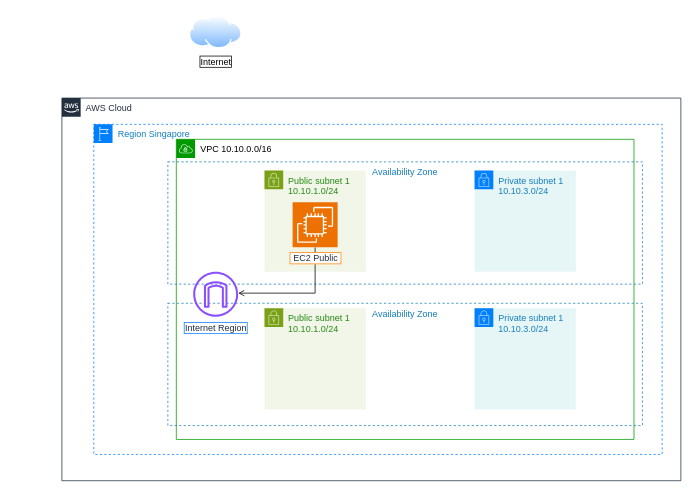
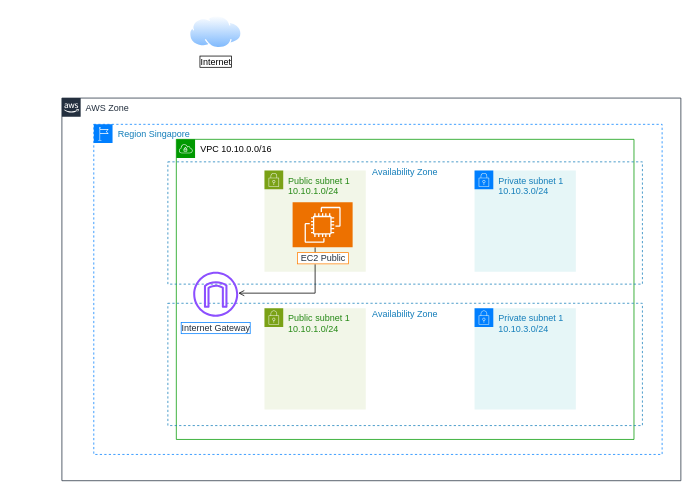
  <mxCell id="0" />
  <mxCell id="1" parent="0" />
- <mxCell id="2" value="AWS Cloud&lt;div&gt;&lt;br/&gt;&lt;/div&gt;" style="points=[[0,0],[0.25,0],[0.5,0],[0.75,0],[1,0],[1,0.25],[1,0.5],[1,0.75],[1,1],[0.75,1],[0.5,1],[0.25,1],[0,1],[0,0.75],[0,0.5],[0,0.25]];outlineConnect=0;gradientColor=none;html=1;whiteSpace=wrap;fontSize=12;fontStyle=0;container=1;pointerEvents=0;collapsible=0;recursiveResize=0;shape=mxgraph.aws4.group;grIcon=mxgraph.aws4.group_aws_cloud_alt;strokeColor=#232F3E;fillColor=none;verticalAlign=top;align=left;spacingLeft=30;fontColor=#232F3E;dashed=0;" parent="1" vertex="1"><mxGeometry x="82" y="130" width="825" height="510" as="geometry" /></mxCell>
+ <mxCell id="2" value="AWS Zone&lt;div&gt;&lt;br/&gt;&lt;/div&gt;" style="points=[[0,0],[0.25,0],[0.5,0],[0.75,0],[1,0],[1,0.25],[1,0.5],[1,0.75],[1,1],[0.75,1],[0.5,1],[0.25,1],[0,1],[0,0.75],[0,0.5],[0,0.25]];outlineConnect=0;gradientColor=none;html=1;whiteSpace=wrap;fontSize=12;fontStyle=0;container=1;pointerEvents=0;collapsible=0;recursiveResize=0;shape=mxgraph.aws4.group;grIcon=mxgraph.aws4.group_aws_cloud_alt;strokeColor=#232F3E;fillColor=none;verticalAlign=top;align=left;spacingLeft=30;fontColor=#232F3E;dashed=0;" parent="1" vertex="1"><mxGeometry x="82" y="130" width="825" height="510" as="geometry" /></mxCell>
  <mxCell id="3" value="Region Singapore" style="points=[[0,0],[0.25,0],[0.5,0],[0.75,0],[1,0],[1,0.25],[1,0.5],[1,0.75],[1,1],[0.75,1],[0.5,1],[0.25,1],[0,1],[0,0.75],[0,0.5],[0,0.25]];outlineConnect=0;gradientColor=none;html=1;whiteSpace=wrap;fontSize=12;fontStyle=0;container=1;pointerEvents=0;collapsible=0;recursiveResize=0;shape=mxgraph.aws4.group;grIcon=mxgraph.aws4.group_region;strokeColor=#007FFF;fillColor=none;verticalAlign=top;align=left;spacingLeft=30;fontColor=#147EBA;dashed=1;" parent="2" vertex="1"><mxGeometry x="42.5" y="35" width="757.5" height="440" as="geometry" /></mxCell>
  <mxCell id="4" value="&lt;font color=&quot;#000000&quot;&gt;VPC 10.10.0.0/16&lt;/font&gt;" style="sketch=0;outlineConnect=0;gradientColor=none;html=1;whiteSpace=wrap;fontSize=12;fontStyle=0;shape=mxgraph.aws4.group;grIcon=mxgraph.aws4.group_vpc;strokeColor=#009900;fillColor=none;verticalAlign=top;align=left;spacingLeft=30;fontColor=#879196;dashed=0;labelBackgroundColor=default;" parent="3" vertex="1"><mxGeometry x="110" y="20" width="610" height="400" as="geometry" /></mxCell>
  <mxCell id="5" value="Availability Zone" style="fillColor=none;strokeColor=#147EBA;dashed=1;verticalAlign=top;fontStyle=0;fontColor=#147EBA;whiteSpace=wrap;html=1;labelBackgroundColor=default;labelBorderColor=none;" parent="3" vertex="1"><mxGeometry x="98.75" y="50" width="632.5" height="163" as="geometry" /></mxCell>
  <mxCell id="6" value="Availability Zone" style="fillColor=none;strokeColor=#147EBA;dashed=1;verticalAlign=top;fontStyle=0;fontColor=#147EBA;whiteSpace=wrap;html=1;" vertex="1" parent="3"><mxGeometry x="98.75" y="238.5" width="632.5" height="163" as="geometry" /></mxCell>
  <mxCell id="7" value="Public subnet 1&lt;br&gt;10.10.1.0/24" style="points=[[0,0],[0.25,0],[0.5,0],[0.75,0],[1,0],[1,0.25],[1,0.5],[1,0.75],[1,1],[0.75,1],[0.5,1],[0.25,1],[0,1],[0,0.75],[0,0.5],[0,0.25]];outlineConnect=0;gradientColor=none;html=1;whiteSpace=wrap;fontSize=12;fontStyle=0;container=1;pointerEvents=0;collapsible=0;recursiveResize=0;shape=mxgraph.aws4.group;grIcon=mxgraph.aws4.group_security_group;grStroke=0;strokeColor=#7AA116;fillColor=#F2F6E8;verticalAlign=top;align=left;spacingLeft=30;fontColor=#248814;dashed=0;" parent="3" vertex="1"><mxGeometry x="227.5" y="61.5" width="135" height="135" as="geometry" /></mxCell>
  <mxCell id="8" value="Private subnet 1&lt;br&gt;10.10.3.0/24" style="points=[[0,0],[0.25,0],[0.5,0],[0.75,0],[1,0],[1,0.25],[1,0.5],[1,0.75],[1,1],[0.75,1],[0.5,1],[0.25,1],[0,1],[0,0.75],[0,0.5],[0,0.25]];outlineConnect=0;gradientColor=none;html=1;whiteSpace=wrap;fontSize=12;fontStyle=0;container=1;pointerEvents=0;collapsible=0;recursiveResize=0;shape=mxgraph.aws4.group;grIcon=mxgraph.aws4.group_security_group;grStroke=0;strokeColor=#007FFF;fillColor=#E6F6F7;verticalAlign=top;align=left;spacingLeft=30;fontColor=#147EBA;dashed=0;" parent="3" vertex="1"><mxGeometry x="507.5" y="61.5" width="135" height="135" as="geometry" /></mxCell>
  <mxCell id="9" value="Public subnet 1&lt;br&gt;10.10.1.0/24" style="points=[[0,0],[0.25,0],[0.5,0],[0.75,0],[1,0],[1,0.25],[1,0.5],[1,0.75],[1,1],[0.75,1],[0.5,1],[0.25,1],[0,1],[0,0.75],[0,0.5],[0,0.25]];outlineConnect=0;gradientColor=none;html=1;whiteSpace=wrap;fontSize=12;fontStyle=0;container=1;pointerEvents=0;collapsible=0;recursiveResize=0;shape=mxgraph.aws4.group;grIcon=mxgraph.aws4.group_security_group;grStroke=0;strokeColor=#7AA116;fillColor=#F2F6E8;verticalAlign=top;align=left;spacingLeft=30;fontColor=#248814;dashed=0;" vertex="1" parent="3"><mxGeometry x="227.5" y="245" width="135" height="135" as="geometry" /></mxCell>
  <mxCell id="10" value="Private subnet 1&lt;br&gt;10.10.3.0/24" style="points=[[0,0],[0.25,0],[0.5,0],[0.75,0],[1,0],[1,0.25],[1,0.5],[1,0.75],[1,1],[0.75,1],[0.5,1],[0.25,1],[0,1],[0,0.75],[0,0.5],[0,0.25]];outlineConnect=0;gradientColor=none;html=1;whiteSpace=wrap;fontSize=12;fontStyle=0;container=1;pointerEvents=0;collapsible=0;recursiveResize=0;shape=mxgraph.aws4.group;grIcon=mxgraph.aws4.group_security_group;grStroke=0;strokeColor=#007FFF;fillColor=#E6F6F7;verticalAlign=top;align=left;spacingLeft=30;fontColor=#147EBA;dashed=0;" vertex="1" parent="3"><mxGeometry x="507.5" y="245" width="135" height="135" as="geometry" /></mxCell>
- <mxCell id="11" value="Internet Region" style="sketch=0;outlineConnect=0;fontColor=#232F3E;gradientColor=none;fillColor=#8C4FFF;strokeColor=none;dashed=0;verticalLabelPosition=bottom;verticalAlign=top;align=center;html=1;fontSize=12;fontStyle=0;aspect=fixed;pointerEvents=1;shape=mxgraph.aws4.internet_gateway;labelBackgroundColor=default;labelBorderColor=#007FFF;" parent="3" vertex="1"><mxGeometry x="132.5" y="196.5" width="60" height="60" as="geometry" /></mxCell>
+ <mxCell id="11" value="Internet Gateway" style="sketch=0;outlineConnect=0;fontColor=#232F3E;gradientColor=none;fillColor=#8C4FFF;strokeColor=none;dashed=0;verticalLabelPosition=bottom;verticalAlign=top;align=center;html=1;fontSize=12;fontStyle=0;aspect=fixed;pointerEvents=1;shape=mxgraph.aws4.internet_gateway;labelBackgroundColor=default;labelBorderColor=#007FFF;" parent="3" vertex="1"><mxGeometry x="132.5" y="196.5" width="60" height="60" as="geometry" /></mxCell>
  <mxCell id="12" style="edgeStyle=orthogonalEdgeStyle;rounded=0;orthogonalLoop=1;jettySize=auto;html=1;endArrow=open;" edge="1" parent="3" source="13" target="11"><mxGeometry relative="1" as="geometry"><Array as="points"><mxPoint x="295" y="225" /></Array></mxGeometry></mxCell>
- <mxCell id="13" value="&amp;nbsp;EC2 Public&amp;nbsp;" style="sketch=0;points=[[0,0,0],[0.25,0,0],[0.5,0,0],[0.75,0,0],[1,0,0],[0,1,0],[0.25,1,0],[0.5,1,0],[0.75,1,0],[1,1,0],[0,0.25,0],[0,0.5,0],[0,0.75,0],[1,0.25,0],[1,0.5,0],[1,0.75,0]];outlineConnect=0;fontColor=#232F3E;fillColor=#ED7100;strokeColor=#ffffff;dashed=0;verticalLabelPosition=bottom;verticalAlign=top;align=center;html=1;fontSize=12;fontStyle=0;aspect=fixed;shape=mxgraph.aws4.resourceIcon;resIcon=mxgraph.aws4.ec2;labelBackgroundColor=default;labelBorderColor=#FF8000;" parent="3" vertex="1"><mxGeometry x="265" y="104" width="60" height="60" as="geometry" /></mxCell>
+ <mxCell id="13" value="&amp;nbsp;EC2 Public&amp;nbsp;" style="sketch=0;points=[[0,0,0],[0.25,0,0],[0.5,0,0],[0.75,0,0],[1,0,0],[0,1,0],[0.25,1,0],[0.5,1,0],[0.75,1,0],[1,1,0],[0,0.25,0],[0,0.5,0],[0,0.75,0],[1,0.25,0],[1,0.5,0],[1,0.75,0]];outlineConnect=0;fontColor=#232F3E;fillColor=#ED7100;strokeColor=#ffffff;dashed=0;verticalLabelPosition=bottom;verticalAlign=top;align=center;html=1;fontSize=12;fontStyle=0;aspect=fixed;shape=mxgraph.aws4.resourceIcon;resIcon=mxgraph.aws4.ec2;labelBackgroundColor=default;labelBorderColor=#FF8000;" parent="3" vertex="1"><mxGeometry x="265" y="104" width="80" height="60" as="geometry" /></mxCell>
  <mxCell id="14" style="edgeStyle=orthogonalEdgeStyle;rounded=0;orthogonalLoop=1;jettySize=auto;html=1;curved=0;strokeColor=none;" parent="1" edge="1"><mxGeometry relative="1" as="geometry"><mxPoint x="20.182" y="510" as="sourcePoint" /><mxPoint x="92" y="510" as="targetPoint" /></mxGeometry></mxCell>
  <mxCell id="15" value="Internet" style="image;aspect=fixed;perimeter=ellipsePerimeter;html=1;align=center;shadow=0;dashed=0;spacingTop=3;image=img/lib/active_directory/internet_cloud.svg;labelBorderColor=default;labelBackgroundColor=default;" vertex="1" parent="1"><mxGeometry x="252" y="20" width="70" height="44.1" as="geometry" /></mxCell>
